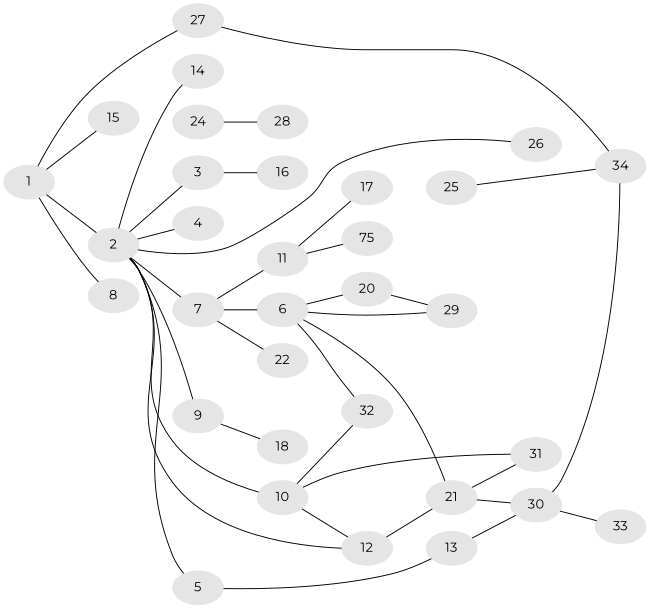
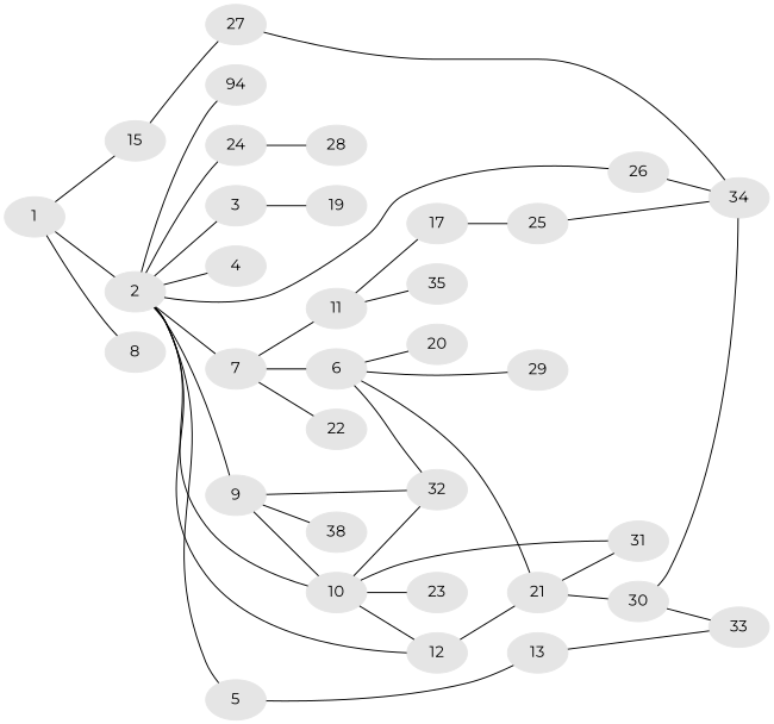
  graph {
    fontname=Montserrat
    rankdir=LR
    node [color=gray90 fontname=Montserrat style=filled]
    edge [fontname=Montserrat weight=1.0]
    1
    2
    8
    15
    27
    3
    4
    5
    7
    9
    10
    12
-   14
+   14 [label=94]
    24
    26
    34
-   19 [label=16]
+   19
    13
    6
    20
    21
    29
    32
    11
    22
-   18
+   18 [label=38]
+   23
    31
    28
    30
    17
-   35 [label=75]
+   35
    25
    33
    1 -- 2
    1 -- 8
    1 -- 15
-   1 -- 27
+   15 -- 27
    2 -- 3
    2 -- 4
    2 -- 5
    2 -- 7
    2 -- 9
    2 -- 10
    2 -- 12
    2 -- 14
+   2 -- 24
    2 -- 26
    27 -- 34
    3 -- 19
    5 -- 13
    7 -- 6 [weight=9.0]
    7 -- 11
    7 -- 22
+   9 -- 10
+   9 -- 32
    9 -- 18
    10 -- 12
    10 -- 32
+   10 -- 23 [weight=5.0]
    10 -- 31
    12 -- 21
    24 -- 28
-   13 -- 30
+   26 -- 34
+   13 -- 33
    6 -- 20
    6 -- 21
    6 -- 29
    6 -- 32
-   20 -- 29
    21 -- 31
    21 -- 30
    11 -- 17
    11 -- 35
    30 -- 34
    30 -- 33
+   17 -- 25 [weight=3.0]
    25 -- 34
  }
